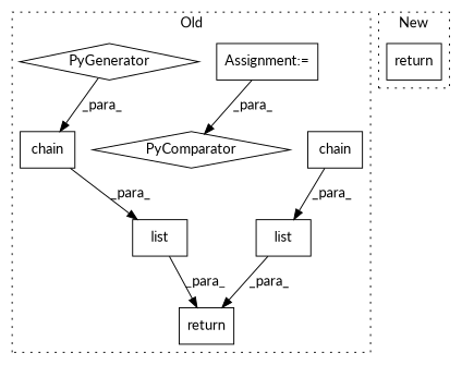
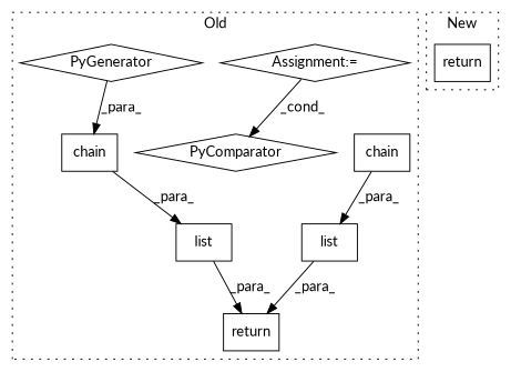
  digraph {
    fontname=Lato
    node [a=32 fontname=Lato l="6,1" shape=box]
    edge [fontname=Lato]
    n1 [label=chain s="8553,8568"]
    n2 [a=41 l=12 label=return s=8695]
-   n3 [a=7 l=32 label="Assignment:=" s=8326]
+   n3 [a=7 l=32 label="Assignment:=" s=8326 shape=diamond]
    n4 [l="5,1" label=list s="8669,8688"]
    n5 [label=chain s="8606,8626"]
    n6 [l="5,1" label=list s="8591,8627"]
    n7 [a=107 l=139 label=PyGenerator s=8390 shape=diamond]
    n8 [a=113 l=41 label=PyComparator s=8482 shape=diamond]
    n9 [a=41 l=7 label=return s=7687]
    subgraph cluster_1 {
      label=Old
      style=dotted
      n1
      n2
      n3
      n4
      n5
      n6
      n7
      n8
    }
    subgraph cluster_2 {
      label=New
      style=dotted
      n9
    }
    n1 -> n4 [label=_para_]
-   n3 -> n8 [label=_para_]
+   n3 -> n8 [label=_cond_]
    n4 -> n2 [label=_para_]
    n5 -> n6 [label=_para_]
    n6 -> n2 [label=_para_]
    n7 -> n5 [label=_para_]
  }
